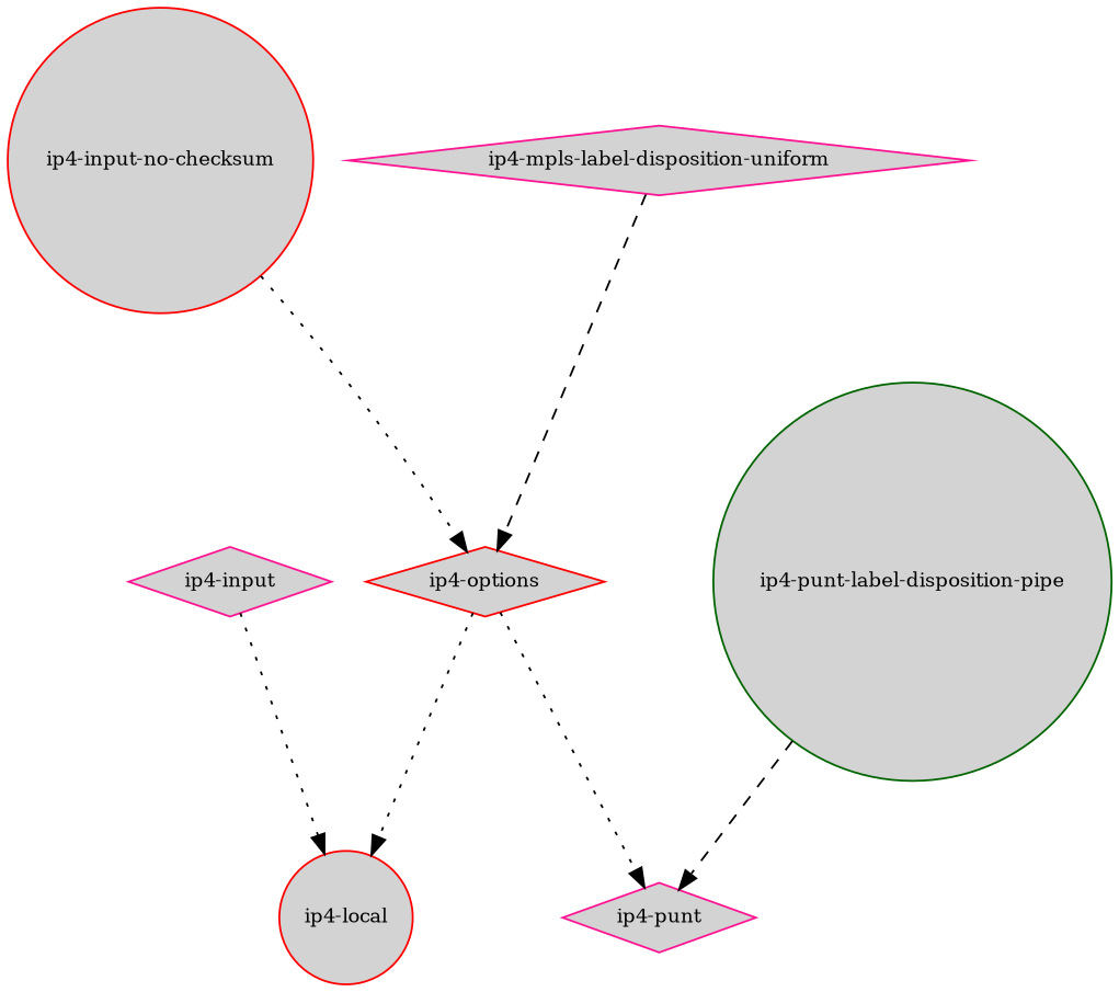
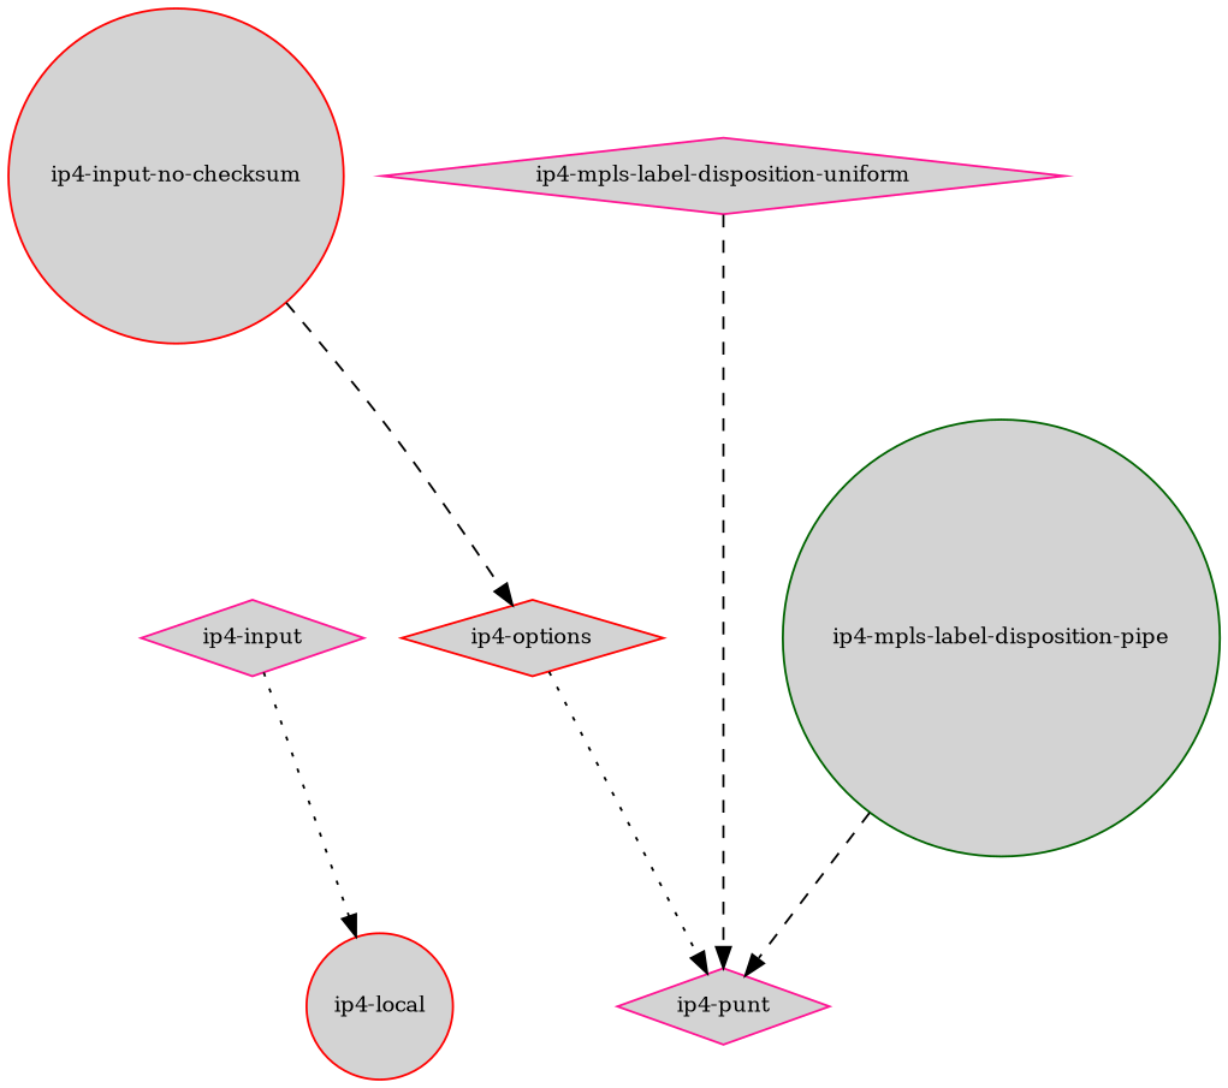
  digraph {
    rankdir=TB
    node [color=deeppink fillcolor=lightgray fontcolor=black fontsize=10 shape=diamond style=filled]
    edge [fontsize=8 style=dotted]
    "ip4-punt"
    "ip4-options" [color=red]
    "ip4-local" [color=red shape=circle]
    "ip4-input"
    "ip4-input-no-checksum" [color=red shape=circle]
-   "ip4-mpls-label-disposition-pipe" [color=darkgreen shape=circle label="ip4-punt-label-disposition-pipe"]
+   "ip4-mpls-label-disposition-pipe" [color=darkgreen shape=circle]
    "ip4-mpls-label-disposition-uniform"
    "ip4-options" -> "ip4-punt"
-   "ip4-options" -> "ip4-local"
    "ip4-input" -> "ip4-local"
-   "ip4-input-no-checksum" -> "ip4-options"
+   "ip4-input-no-checksum" -> "ip4-options" [style=dashed]
    "ip4-mpls-label-disposition-pipe" -> "ip4-punt" [style=dashed]
-   "ip4-mpls-label-disposition-uniform" -> "ip4-options" [style=dashed]
+   "ip4-mpls-label-disposition-uniform" -> "ip4-punt" [style=dashed]
  }
